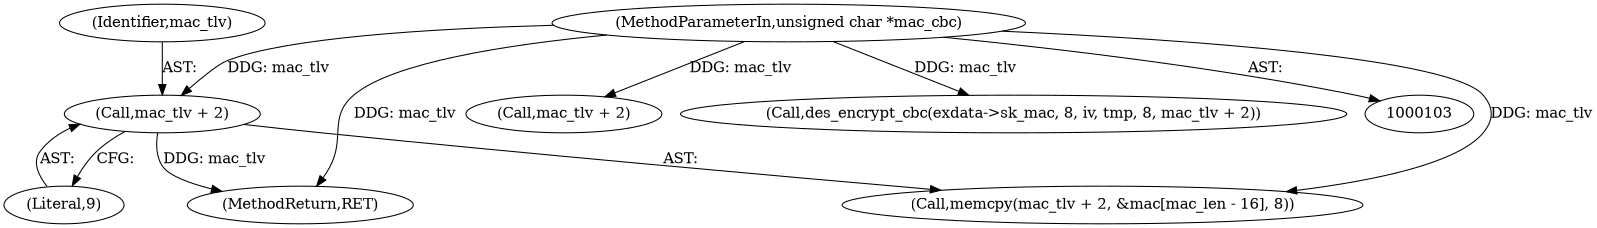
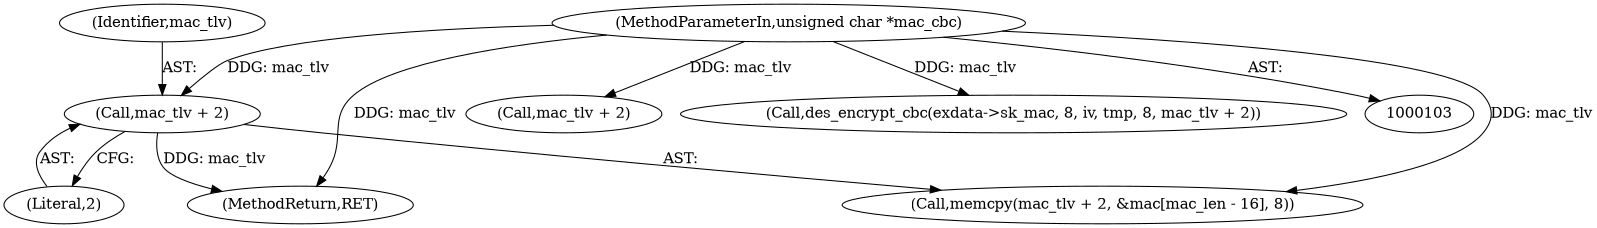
  digraph {
    n1 [label="(Call,mac_tlv + 2)"]
    n2 [label="(Call,memcpy(mac_tlv + 2, &mac[mac_len - 16], 8))"]
    n3 [label="(MethodReturn,RET)"]
-   n4 [label="(Literal,9)"]
+   n4 [label="(Literal,2)"]
    n5 [label="(MethodParameterIn,unsigned char *mac_cbc)"]
    n6 [label="(Call,mac_tlv + 2)"]
    n7 [label="(Call,des_encrypt_cbc(exdata->sk_mac, 8, iv, tmp, 8, mac_tlv + 2))"]
    1000103
    n9 [label="(Identifier,mac_tlv)"]
    n1 -> n2 [label="AST: "]
    n1 -> n3 [label="DDG: mac_tlv"]
    n1 -> n4 [label="CFG: "]
    n4 -> n1 [label="AST: "]
    n5 -> n1 [label="DDG: mac_tlv"]
    n5 -> n2 [label="DDG: mac_tlv"]
    n5 -> n3 [label="DDG: mac_tlv"]
    n5 -> n6 [label="DDG: mac_tlv"]
    n5 -> n7 [label="DDG: mac_tlv"]
    n5 -> 1000103 [label="AST: "]
    n9 -> n1 [label="AST: "]
  }
